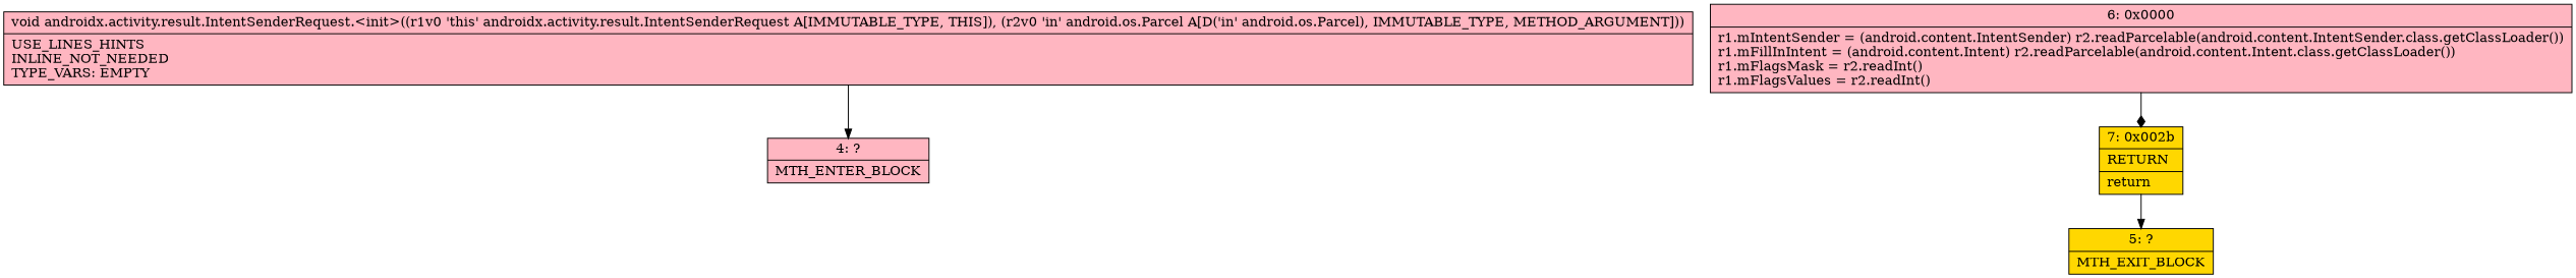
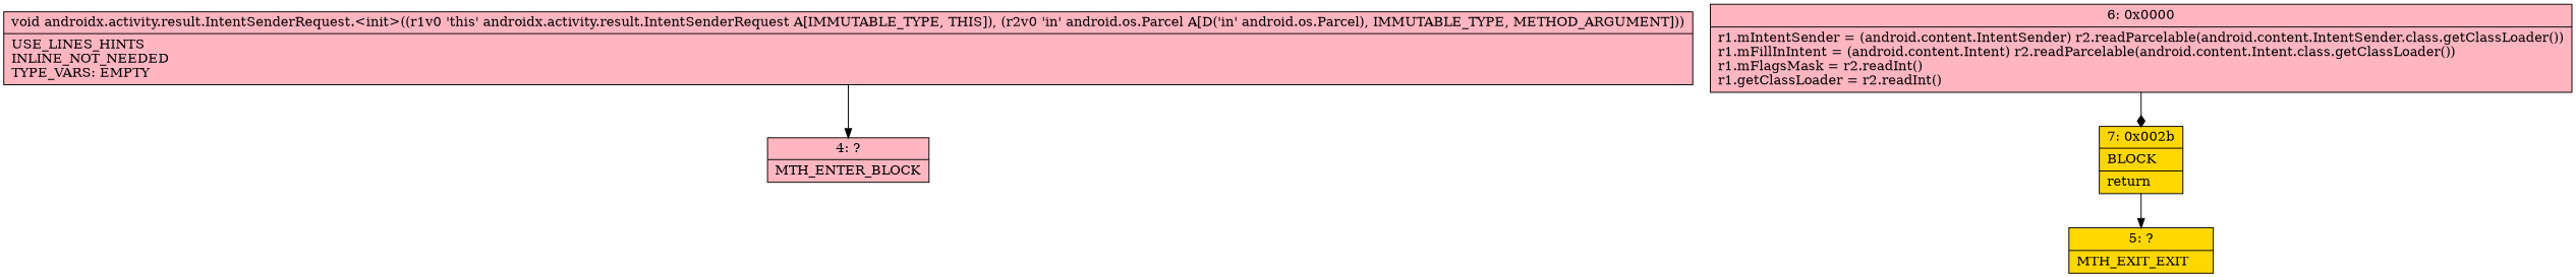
  digraph {
    node [fillcolor=lightpink shape=record style=filled]
    edge [arrowhead=normal]
    n1 [label="{4\:\ ?|MTH_ENTER_BLOCK\l}"]
-   n2 [label="{6\:\ 0x0000|r1.mIntentSender = (android.content.IntentSender) r2.readParcelable(android.content.IntentSender.class.getClassLoader())\lr1.mFillInIntent = (android.content.Intent) r2.readParcelable(android.content.Intent.class.getClassLoader())\lr1.mFlagsMask = r2.readInt()\lr1.mFlagsValues = r2.readInt()\l}"]
-   n3 [fillcolor=gold label="{7\:\ 0x002b|RETURN\l|return\l}"]
-   n4 [fillcolor=gold label="{5\:\ ?|MTH_EXIT_BLOCK\l}"]
+   n2 [label="{6\:\ 0x0000|r1.mIntentSender = (android.content.IntentSender) r2.readParcelable(android.content.IntentSender.class.getClassLoader())\lr1.mFillInIntent = (android.content.Intent) r2.readParcelable(android.content.Intent.class.getClassLoader())\lr1.mFlagsMask = r2.readInt()\lr1.getClassLoader = r2.readInt()\l}"]
+   n3 [fillcolor=gold label="{7\:\ 0x002b|BLOCK\l|return\l}"]
+   n4 [fillcolor=gold label="{5\:\ ?|MTH_EXIT_EXIT\l}"]
    n5 [label="{void androidx.activity.result.IntentSenderRequest.\<init\>((r1v0 'this' androidx.activity.result.IntentSenderRequest A[IMMUTABLE_TYPE, THIS]), (r2v0 'in' android.os.Parcel A[D('in' android.os.Parcel), IMMUTABLE_TYPE, METHOD_ARGUMENT]))  | USE_LINES_HINTS\lINLINE_NOT_NEEDED\lTYPE_VARS: EMPTY\l}"]
    n2 -> n3 [arrowhead=diamond]
    n3 -> n4
    n5 -> n1
  }
